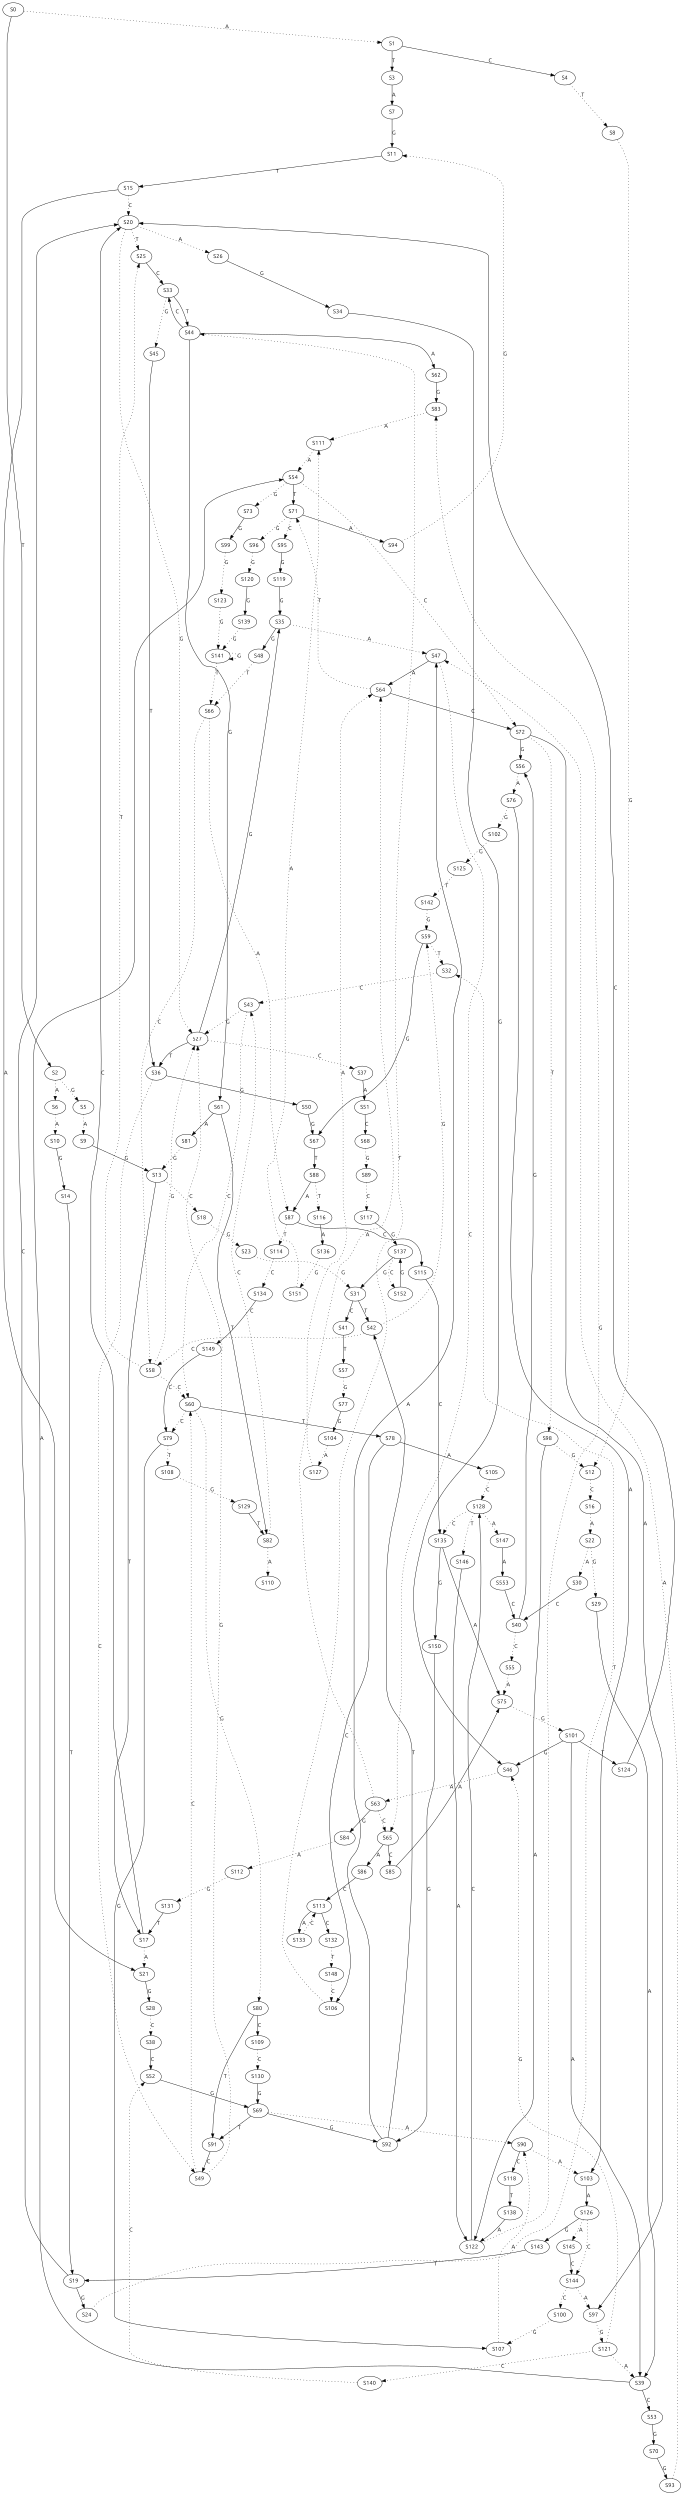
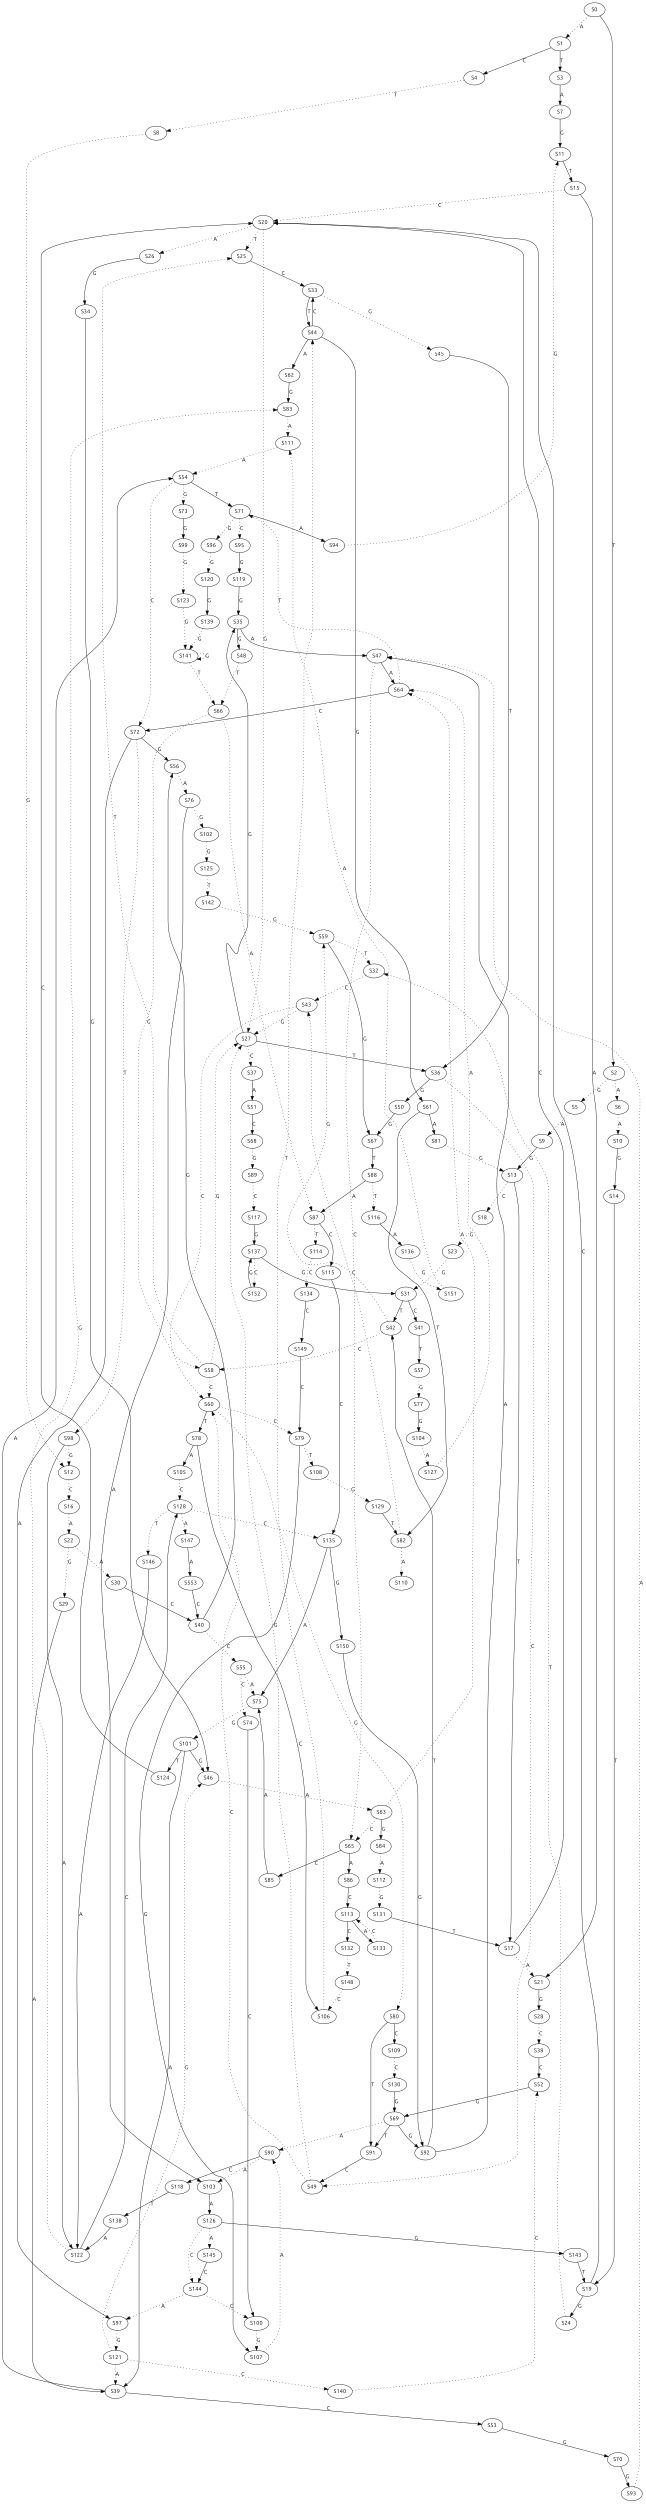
  strict digraph {
    fontname=Ubuntu
    node [fontname=Ubuntu]
    edge [fontname=Ubuntu style=dotted]
    S0
    S1
    S2
    S3
    S4
    S5
    S6
    S7
    S8
    S9
    S10
    S11
    S12
    S13
    S14
    S15
    S16
    S17
    S18
    S19
    S20
    S21
    S22
    S23
    S24
    S25
    S26
    S27
    S28
    S29
    S30
    S31
    S32
    S33
    S34
    S35
    S36
    S37
    S38
    S39
    S40
    S41
    S42
    S43
    S44
    S45
    S46
    S47
    S48
    S49
    S50
    S51
    S52
    S53
    S54
    S55
    S56
    S57
    S58
    S59
    S60
    S61
    S62
    S63
    S64
    S65
    S66
    S67
    S68
    S69
    S70
    S71
    S72
    S73
+   S74
    S75
    S76
    S77
    S78
    S79
    S80
    S81
    S82
    S83
    S84
    S85
    S86
    S87
    S88
    S89
    S90
    S91
    S92
    S93
    S94
    S95
    S96
    S97
    S98
    S99
    S100
    S101
    S102
    S103
    S104
    S105
    S106
    S107
    S108
    S109
    S110
    S111
    S112
    S113
    S114
    S115
    S116
    S117
    S118
    S119
    S120
    S121
    S122
    S123
    S124
    S125
    S126
    S127
    S128
    S129
    S130
    S131
    S132
    S133
    S134
    S135
    S136
    S137
    S138
    S139
    S140
    S141
    S142
    S143
    S144
    S145
    S146
    S147
    S148
    S149
    S150
    S151
    S152
    n154 [label=S553]
    S0 -> S1 [label=A]
    S0 -> S2 [label=T style=solid]
    S1 -> S3 [label=T style=solid]
    S1 -> S4 [label=C style=solid]
    S2 -> S5 [label=G]
    S2 -> S6 [label=A]
    S3 -> S7 [label=A style=solid]
    S4 -> S8 [label=T]
    S5 -> S9 [label=A]
    S6 -> S10 [label=A]
    S7 -> S11 [label=G style=solid]
    S8 -> S12 [label=G]
    S9 -> S13 [label=G style=solid]
    S10 -> S14 [label=G style=solid]
    S11 -> S15 [label=T style=solid]
    S12 -> S16 [label=C]
    S13 -> S17 [label=T style=solid]
    S13 -> S18 [label=C]
    S14 -> S19 [label=T style=solid]
    S15 -> S20 [label=C]
    S15 -> S21 [label=A style=solid]
    S16 -> S22 [label=A]
    S17 -> S20 [label=C style=solid]
    S17 -> S21 [label=A]
    S18 -> S23 [label=G]
    S19 -> S20 [label=C style=solid]
    S19 -> S24 [label=G style=solid]
    S20 -> S25 [label=T]
    S20 -> S26 [label=A]
    S20 -> S27 [label=G]
    S21 -> S28 [label=G style=solid]
    S22 -> S29 [label=G]
    S22 -> S30 [label=A]
    S23 -> S31 [label=G]
    S24 -> S32 [label=T]
    S25 -> S33 [label=C style=solid]
    S26 -> S34 [label=G style=solid]
    S27 -> S35 [label=G style=solid]
    S27 -> S36 [label=T style=solid]
    S27 -> S37 [label=C]
    S28 -> S38 [label=C]
    S29 -> S39 [label=A style=solid]
    S30 -> S40 [label=C style=solid]
    S31 -> S41 [label=C style=solid]
    S31 -> S42 [label=T style=solid]
    S32 -> S43 [label=C]
    S33 -> S44 [label=T style=solid]
    S33 -> S45 [label=G]
    S34 -> S46 [label=G style=solid]
-   S35 -> S47 [label=A]
+   S35 -> S47 [label=A style=solid]
    S35 -> S48 [label=G style=solid]
    S36 -> S49 [label=C]
    S36 -> S50 [label=G style=solid]
    S37 -> S51 [label=A style=solid]
    S38 -> S52 [label=C style=solid]
    S39 -> S53 [label=C style=solid]
    S39 -> S54 [label=A style=solid]
    S40 -> S55 [label=C]
    S40 -> S56 [label=G style=solid]
    S41 -> S57 [label=T style=solid]
    S42 -> S58 [label=C]
    S42 -> S59 [label=G]
    S43 -> S27 [label=G]
    S43 -> S60 [label=C]
    S44 -> S33 [label=C style=solid]
    S44 -> S61 [label=G style=solid]
    S44 -> S62 [label=A style=solid]
    S45 -> S36 [label=T style=solid]
    S46 -> S63 [label=A]
    S47 -> S64 [label=A style=solid]
    S47 -> S65 [label=C]
    S48 -> S66 [label=T]
    S49 -> S27 [label=G]
    S49 -> S60 [label=C]
    S50 -> S67 [label=G style=solid]
    S51 -> S68 [label=C style=solid]
    S52 -> S69 [label=G style=solid]
    S53 -> S70 [label=G style=solid]
    S54 -> S71 [label=T style=solid]
    S54 -> S72 [label=C]
    S54 -> S73 [label=G]
+   S55 -> S74 [label=C]
    S55 -> S75 [label=A]
    S56 -> S76 [label=A]
    S57 -> S77 [label=G]
    S58 -> S25 [label=T]
    S58 -> S27 [label=G]
    S58 -> S60 [label=C]
    S59 -> S32 [label=T]
    S59 -> S67 [label=G style=solid]
    S60 -> S78 [label=T style=solid]
    S60 -> S79 [label=C]
    S60 -> S80 [label=G]
    S61 -> S81 [label=A style=solid]
    S61 -> S82 [label=T style=solid]
    S62 -> S83 [label=G style=solid]
    S63 -> S64 [label=A]
    S63 -> S65 [label=C]
    S63 -> S84 [label=G style=solid]
    S64 -> S71 [label=T]
    S64 -> S72 [label=C style=solid]
    S65 -> S85 [label=C style=solid]
    S65 -> S86 [label=A style=solid]
    S66 -> S58 [label=C]
    S66 -> S87 [label=A]
    S67 -> S88 [label=T style=solid]
    S68 -> S89 [label=G]
    S69 -> S90 [label=A]
    S69 -> S91 [label=T style=solid]
    S69 -> S92 [label=G style=solid]
    S70 -> S93 [label=G style=solid]
    S71 -> S94 [label=A style=solid]
    S71 -> S95 [label=C]
    S71 -> S96 [label=G]
    S72 -> S56 [label=G style=solid]
    S72 -> S97 [label=A style=solid]
    S72 -> S98 [label=T]
    S73 -> S99 [label=G style=solid]
+   S74 -> S100 [label=C style=solid]
    S75 -> S101 [label=G]
    S76 -> S102 [label=G]
    S76 -> S103 [label=A style=solid]
    S77 -> S104 [label=G style=solid]
    S78 -> S105 [label=A style=solid]
    S78 -> S106 [label=C style=solid]
    S79 -> S107 [label=G style=solid]
    S79 -> S108 [label=T]
    S80 -> S91 [label=T style=solid]
    S80 -> S109 [label=C style=solid]
    S81 -> S13 [label=G]
    S82 -> S43 [label=C]
    S82 -> S110 [label=A]
    S83 -> S111 [label=A]
    S84 -> S112 [label=A]
    S85 -> S75 [label=A style=solid]
    S86 -> S113 [label=C style=solid]
    S87 -> S114 [label=T]
    S87 -> S115 [label=C style=solid]
    S88 -> S87 [label=A style=solid]
    S88 -> S116 [label=T]
    S89 -> S117 [label=C]
    S90 -> S103 [label=A]
    S90 -> S118 [label=C style=solid]
    S91 -> S49 [label=C style=solid]
    S92 -> S42 [label=T style=solid]
    S92 -> S47 [label=A style=solid]
    S93 -> S47 [label=A]
    S94 -> S11 [label=G]
    S95 -> S119 [label=G style=solid]
    S96 -> S120 [label=G]
    S97 -> S121 [label=G]
    S98 -> S12 [label=G]
    S98 -> S122 [label=A style=solid]
    S99 -> S123 [label=G]
    S100 -> S107 [label=G]
    S101 -> S39 [label=A style=solid]
    S101 -> S46 [label=G style=solid]
    S101 -> S124 [label=T style=solid]
    S102 -> S125 [label=G]
    S103 -> S126 [label=A style=solid]
    S104 -> S127 [label=A]
    S105 -> S128 [label=C]
    S106 -> S44 [label=T]
    S107 -> S90 [label=A]
    S108 -> S129 [label=G]
    S109 -> S130 [label=C]
    S111 -> S54 [label=A]
    S112 -> S131 [label=G]
    S113 -> S132 [label=C style=solid]
    S113 -> S133 [label=A style=solid]
    S114 -> S134 [label=C]
    S115 -> S135 [label=C style=solid]
    S116 -> S136 [label=A style=solid]
    S117 -> S137 [label=G style=solid]
    S118 -> S138 [label=T style=solid]
    S119 -> S35 [label=G style=solid]
    S120 -> S139 [label=G style=solid]
    S121 -> S39 [label=A]
    S121 -> S46 [label=G]
    S121 -> S140 [label=C]
    S122 -> S83 [label=G]
    S122 -> S128 [label=C style=solid]
    S123 -> S141 [label=G]
    S124 -> S20 [label=C style=solid]
    S125 -> S142 [label=T]
    S126 -> S143 [label=G style=solid]
    S126 -> S144 [label=C]
    S126 -> S145 [label=A]
    S127 -> S64 [label=A]
    S128 -> S135 [label=C]
    S128 -> S146 [label=T]
    S128 -> S147 [label=A]
    S129 -> S82 [label=T style=solid]
    S130 -> S69 [label=G style=solid]
    S131 -> S17 [label=T style=solid]
    S132 -> S148 [label=T]
    S133 -> S113 [label=C]
    S134 -> S149 [label=C style=solid]
    S135 -> S75 [label=A style=solid]
    S135 -> S150 [label=G style=solid]
    S136 -> S151 [label=G]
    S137 -> S31 [label=G style=solid]
    S137 -> S152 [label=C]
    S138 -> S122 [label=A style=solid]
    S139 -> S141 [label=G]
    S140 -> S52 [label=C]
    S141 -> S66 [label=T]
    S141 -> S141 [label=G]
    S142 -> S59 [label=G]
    S143 -> S19 [label=T style=solid]
    S144 -> S97 [label=A]
    S144 -> S100 [label=C]
    S145 -> S144 [label=C style=solid]
    S146 -> S122 [label=A style=solid]
    S147 -> n154 [label=A style=solid]
    S148 -> S106 [label=C]
    S149 -> S79 [label=C style=solid]
    S150 -> S92 [label=G style=solid]
    S151 -> S111 [label=A]
    S152 -> S137 [label=G style=solid]
    n154 -> S40 [label=C style=solid]
  }
